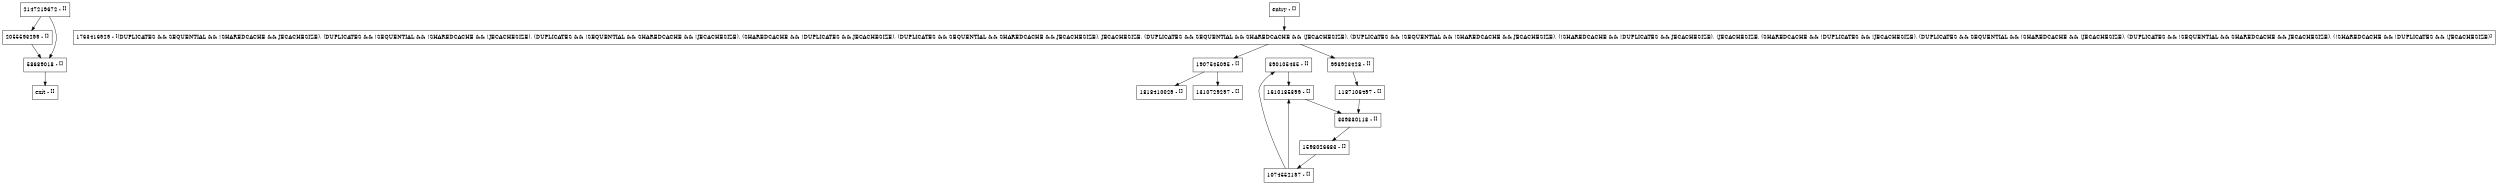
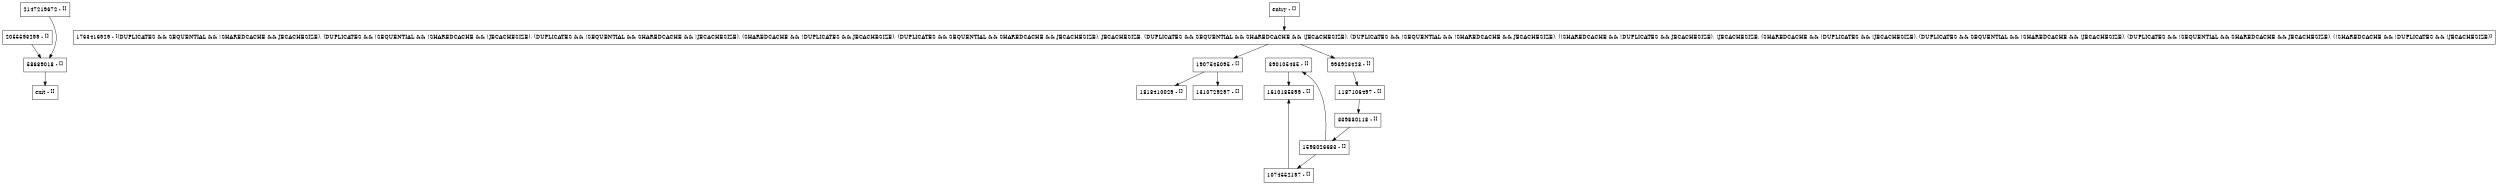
  digraph {
    node [shape=record]
    n1 [label="2147219672 - []"]
    n2 [label="2055593299 - []"]
    n3 [label="58689018 - []"]
    n4 [label="390105435 - []"]
    n5 [label="1610185399 - []"]
    n6 [label="339830118 - []"]
    n7 [label="exit - []"]
    n8 [label="1187106497 - []"]
    n9 [label="1598026683 - []"]
    n10 [label="1074552197 - []"]
    n11 [label="1907545095 - []"]
    n12 [label="1818410029 - []"]
    n13 [label="1310729297 - []"]
    n14 [label="993923428 - []"]
    n15 [label="1763416929 - [(DUPLICATES && SEQUENTIAL && !SHAREDCACHE && JECACHESIZE), (DUPLICATES && !SEQUENTIAL && !SHAREDCACHE && !JECACHESIZE), (DUPLICATES && !SEQUENTIAL && SHAREDCACHE && !JECACHESIZE), (SHAREDCACHE && !DUPLICATES && JECACHESIZE), (DUPLICATES && SEQUENTIAL && SHAREDCACHE && JECACHESIZE), JECACHESIZE, (DUPLICATES && SEQUENTIAL && SHAREDCACHE && !JECACHESIZE), (DUPLICATES && !SEQUENTIAL && !SHAREDCACHE && JECACHESIZE), (!SHAREDCACHE && !DUPLICATES && JECACHESIZE), !JECACHESIZE, (SHAREDCACHE && !DUPLICATES && !JECACHESIZE), (DUPLICATES && SEQUENTIAL && !SHAREDCACHE && !JECACHESIZE), (DUPLICATES && !SEQUENTIAL && SHAREDCACHE && JECACHESIZE), (!SHAREDCACHE && !DUPLICATES && !JECACHESIZE)]"]
    n16 [label="entry - []"]
-   n1 -> n2
    n1 -> n3
    n2 -> n3
    n3 -> n7
    n4 -> n5
-   n5 -> n6
    n6 -> n9
    n8 -> n6
-   n10 -> n4
+   n9 -> n4
    n9 -> n10
    n10 -> n5
    n11 -> n12
    n11 -> n13
    n14 -> n8
    n15 -> n11
    n15 -> n14
    n16 -> n15
  }
